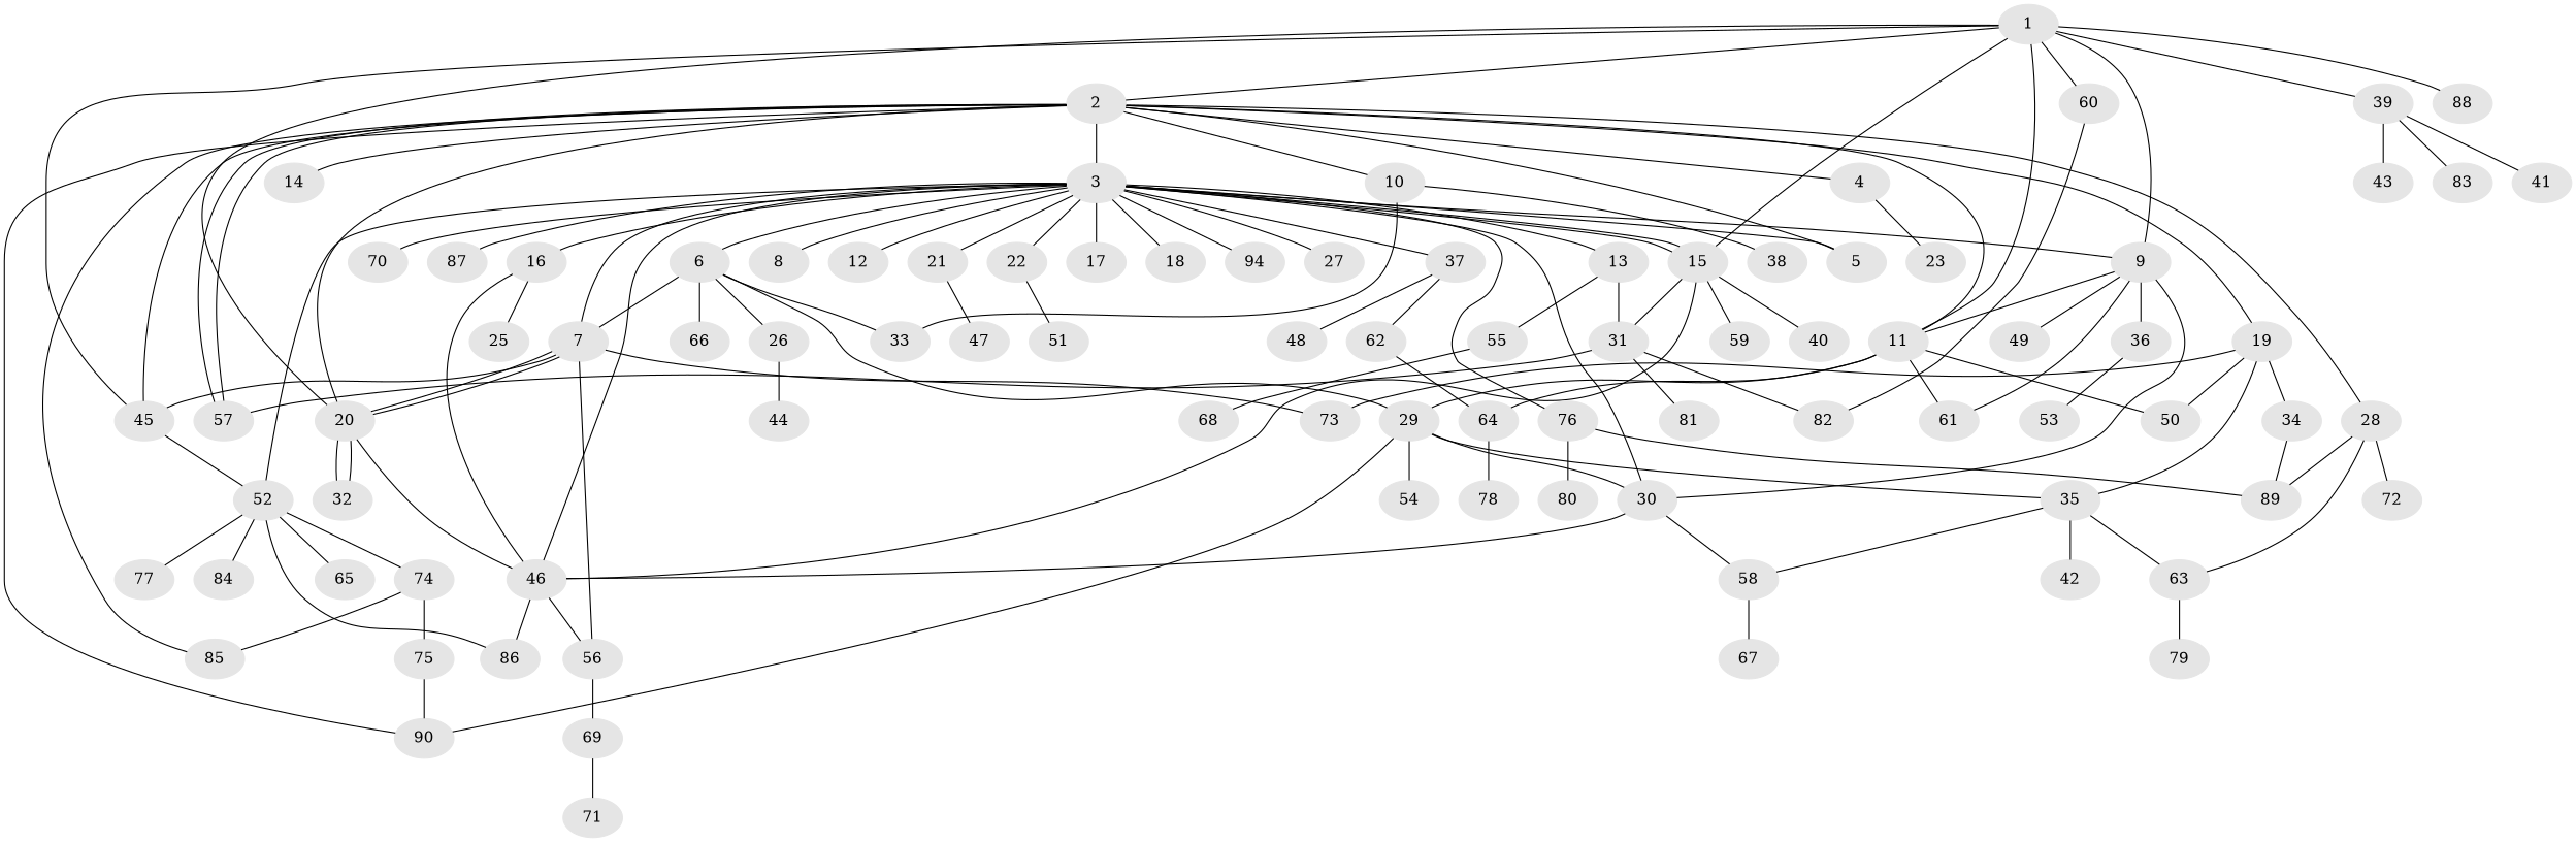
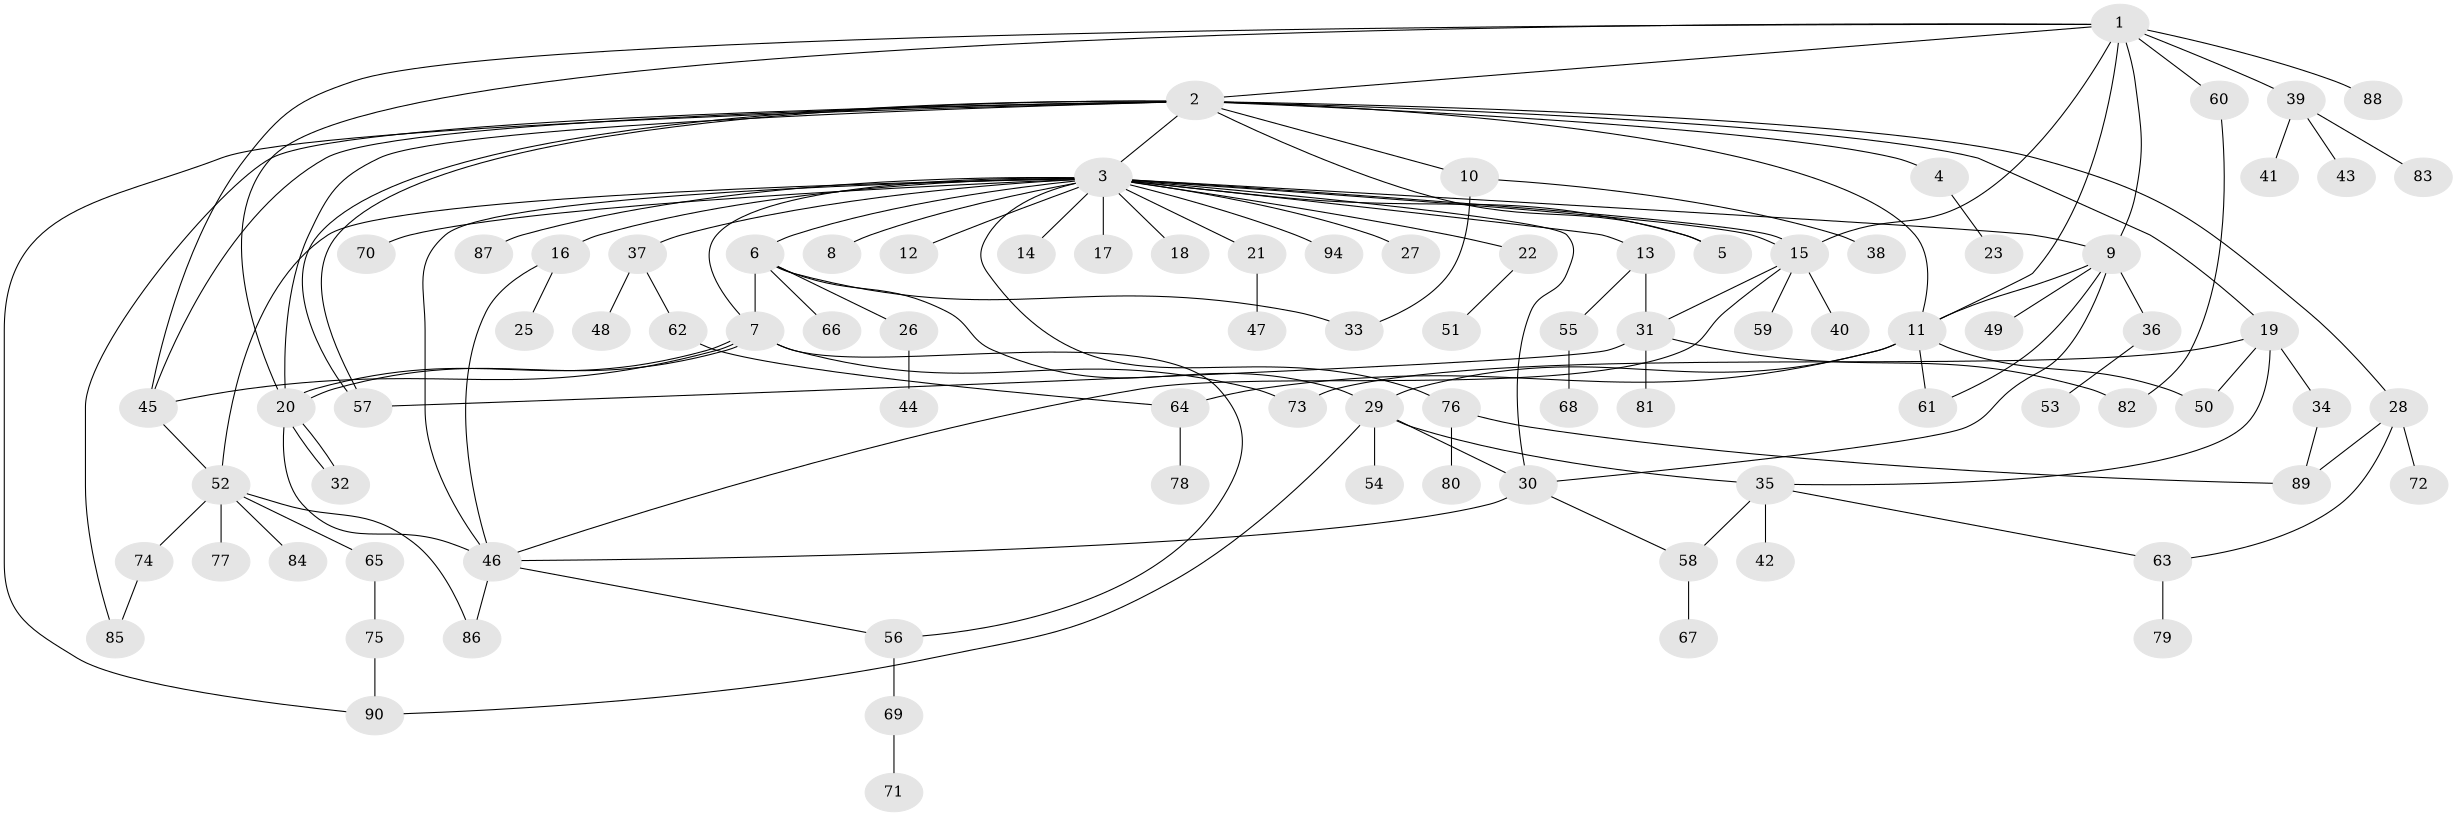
  graph {
    node [color=gray90 style=filled]
    1
    2
    9
    11
    15
    20
    39
    45
    60
    88
    3
    4
    5
    10
    19
    28
    57
    85
    90
    30
    36
    49
    61
    29
    50
    64
    46
    31
    40
    59
    32
    41
    43
    83
    52
    82
    6
    7
    8
    12
    13
    14
    16
    17
    18
    21
    22
    n48 [label=94]
    27
    37
    70
    76
    87
    23
    33
    38
    73
    34
    35
    63
    72
    89
    26
    66
    56
    55
    25
    47
    51
    58
    48
    62
    86
    65
    74
    77
    84
    80
    44
    54
    69
    53
    78
    81
    68
    42
    79
    67
    75
    71
    1 -- 2
    1 -- 9
    1 -- 11
    1 -- 15
    1 -- 20
    1 -- 39
    1 -- 45
    1 -- 60
    1 -- 88
    2 -- 11
    2 -- 20
    2 -- 45
    2 -- 3
    2 -- 4
    2 -- 5
    2 -- 10
    2 -- 19
    2 -- 28
    2 -- 57
    2 -- 57
    2 -- 85
    2 -- 90
    9 -- 11
    9 -- 30
    9 -- 36
    9 -- 49
    9 -- 61
    11 -- 61
    11 -- 29
    11 -- 50
    11 -- 64
    15 -- 46
    15 -- 31
    15 -- 40
    15 -- 59
    20 -- 46
    20 -- 32
    20 -- 32
    39 -- 41
    39 -- 43
    39 -- 83
    45 -- 52
    60 -- 82
    3 -- 9
    3 -- 15
    3 -- 15
    3 -- 5
    3 -- 30
    3 -- 46
    3 -- 52
    3 -- 6
    3 -- 7
    3 -- 8
    3 -- 12
    3 -- 13
-   2 -- 14
+   3 -- 14
    3 -- 16
    3 -- 17
    3 -- 18
    3 -- 21
    3 -- 22
    3 -- n48
    3 -- 27
    3 -- 37
    3 -- 70
    3 -- 76
    3 -- 87
    4 -- 23
    10 -- 33
    10 -- 38
    19 -- 50
    19 -- 73
    19 -- 34
    19 -- 35
    28 -- 63
    28 -- 72
    28 -- 89
    30 -- 46
    30 -- 58
    36 -- 53
    29 -- 90
    29 -- 30
    29 -- 35
    29 -- 54
    64 -- 78
    46 -- 56
    46 -- 86
    31 -- 57
    31 -- 82
    31 -- 81
    52 -- 86
    52 -- 65
    52 -- 74
    52 -- 77
    52 -- 84
    6 -- 29
    6 -- 7
    6 -- 33
    6 -- 26
    6 -- 66
    7 -- 20
    7 -- 20
    7 -- 45
    7 -- 73
    7 -- 56
    13 -- 31
    13 -- 55
    16 -- 46
    16 -- 25
    21 -- 47
    22 -- 51
    37 -- 48
    37 -- 62
    76 -- 89
    76 -- 80
    34 -- 89
    35 -- 63
    35 -- 58
    35 -- 42
    63 -- 79
    26 -- 44
    56 -- 69
    55 -- 68
    58 -- 67
    62 -- 64
    74 -- 85
-   74 -- 75
+   65 -- 75
    69 -- 71
    75 -- 90
  }
